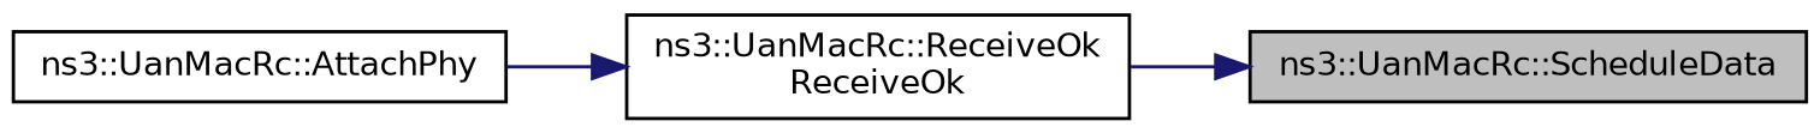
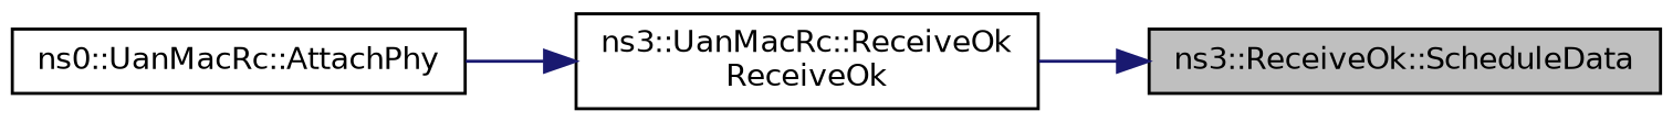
  digraph {
    rankdir=RL
    node [color=black fillcolor=white fontname=Helvetica fontsize=10 shape=record style=filled]
    edge [color=midnightblue dir=back fontname=Helvetica fontsize=10 labelfontname=Helvetica labelfontsize=10 style=solid]
-   n1 [fillcolor=grey75 fontcolor=black height=0.2 label="ns3::UanMacRc::ScheduleData" width=0.4]
+   n1 [fillcolor=grey75 fontcolor=black height=0.2 label="ns3::ReceiveOk::ScheduleData" width=0.4]
    n2 [height=0.2 label="ns3::UanMacRc::ReceiveOk\lReceiveOk" width=0.4]
-   n3 [height=0.2 label="ns3::UanMacRc::AttachPhy" width=0.4]
+   n3 [height=0.2 label="ns0::UanMacRc::AttachPhy" width=0.4]
    n1 -> n2
    n2 -> n3
  }
